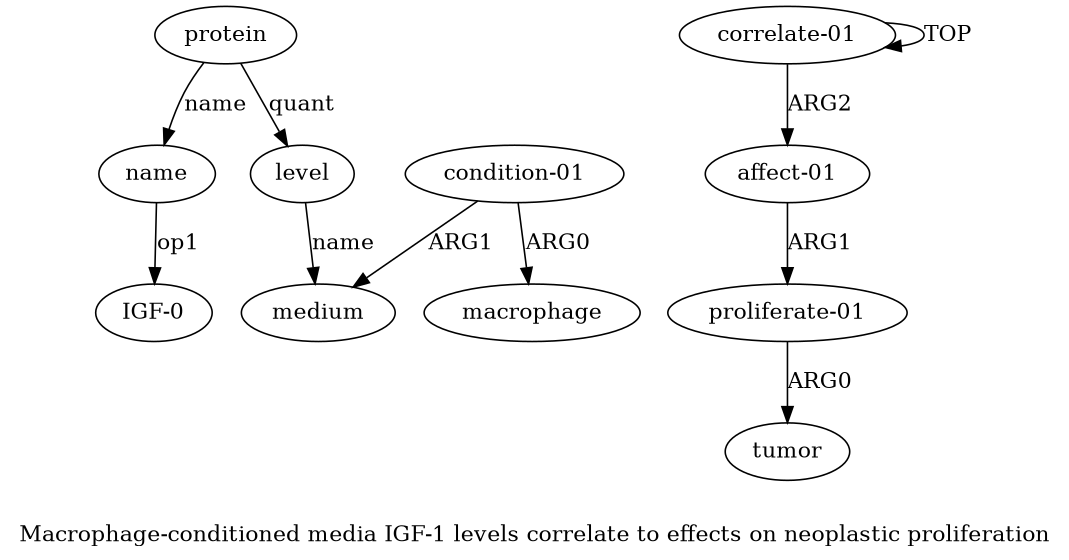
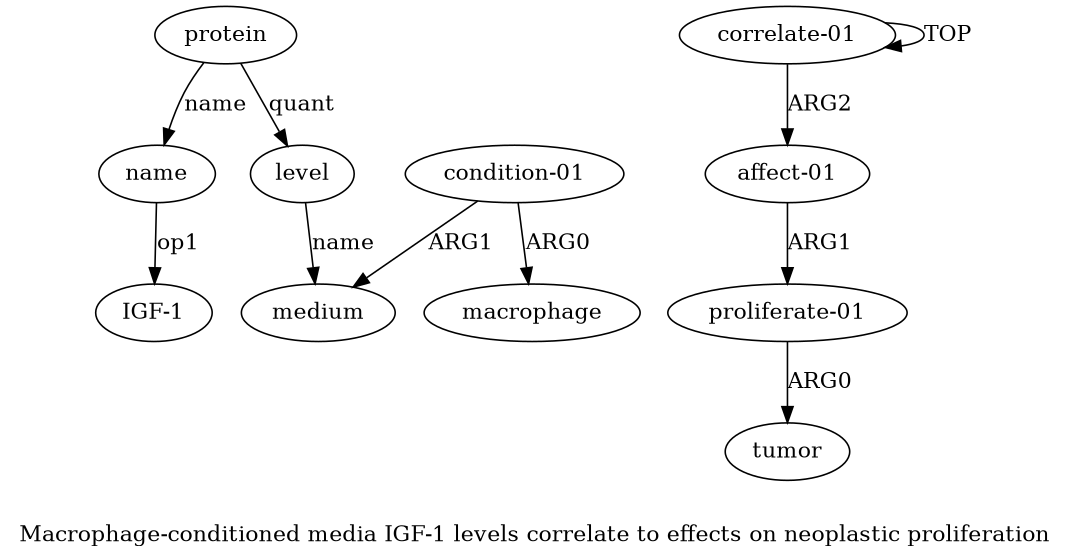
  digraph {
    label="Macrophage-conditioned media IGF-1 levels correlate to effects on neoplastic proliferation"
    node [color=black]
    edge [color=black gold_label=ARG1 test_label=ARG1]
-   n1 [gold_ind=-1 gold_label="IGF-1" label="IGF-0" test_ind=-1 test_label="IGF-1"]
+   n1 [gold_ind=-1 gold_label="IGF-1" label="IGF-1" test_ind=-1 test_label="IGF-1"]
    n2 [gold_ind=1 gold_label=level label=level test_ind=1 test_label=level]
    n3 [gold_ind=4 gold_label=medium label=medium test_ind=4 test_label=medium]
    n4 [gold_ind=0 gold_label="correlate-01" label="correlate-01" test_ind=0 test_label="correlate-01"]
    n5 [gold_ind=7 gold_label="affect-01" label="affect-01" test_ind=7 test_label="affect-01"]
    n6 [gold_ind=8 gold_label="proliferate-01" label="proliferate-01" test_ind=8 test_label="proliferate-01"]
    n7 [gold_ind=9 gold_label=tumor label=tumor test_ind=9 test_label=tumor]
    n8 [gold_ind=3 gold_label=name label=name test_ind=3 test_label=name]
    n9 [gold_ind=2 gold_label=protein label=protein test_ind=2 test_label=protein]
    n10 [gold_ind=5 gold_label="condition-01" label="condition-01" test_ind=5 test_label="condition-01"]
    n11 [gold_ind=6 gold_label=macrophage label=macrophage test_ind=6 test_label=macrophage]
    n2 -> n3 [gold_label=source label=name test_label=source]
    n4 -> n4 [gold_label=TOP label=TOP test_label=TOP]
    n4 -> n5 [gold_label=ARG2 label=ARG2 test_label=ARG2]
    n5 -> n6 [label=ARG1]
    n6 -> n7 [gold_label=ARG0 label=ARG0 test_label=ARG0]
    n8 -> n1 [gold_label=op1 label=op1 test_label=op1]
    n9 -> n2 [gold_label=quant label=quant test_label=quant]
    n9 -> n8 [gold_label=name label=name test_label=name]
    n10 -> n3 [label=ARG1]
    n10 -> n11 [gold_label=ARG0 label=ARG0 test_label=ARG0]
  }
